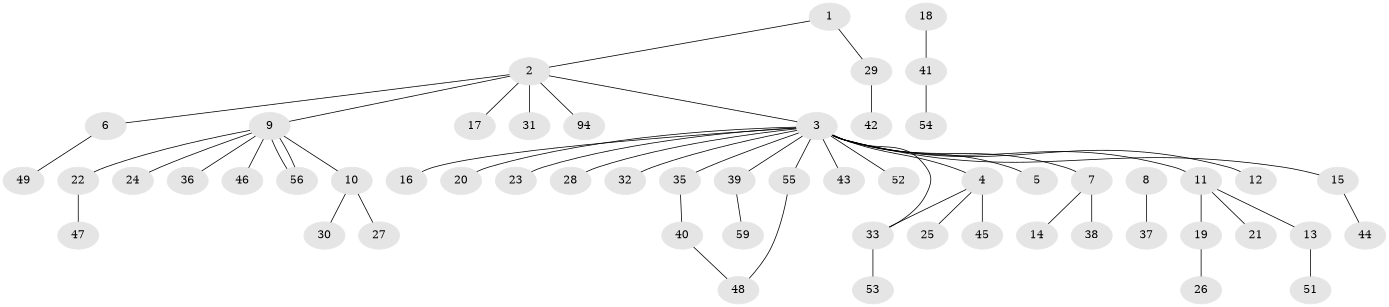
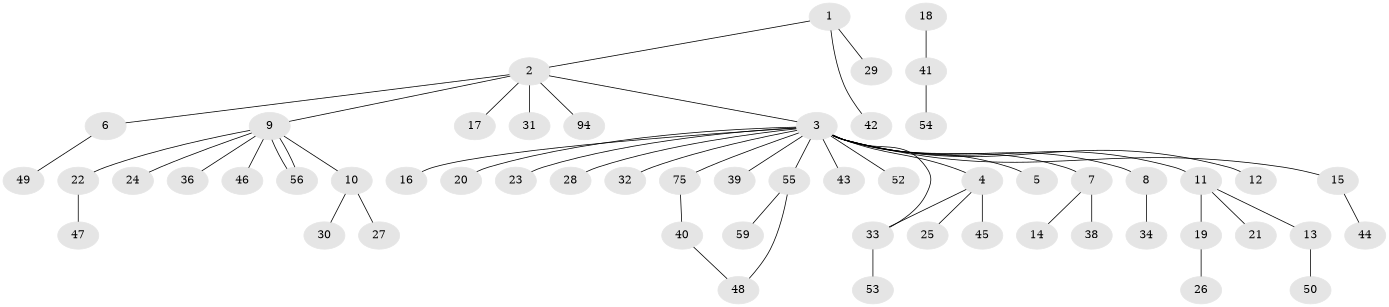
  graph {
    node [color=gray90 style=filled]
    1
    2
    29
    42
    3
    6
    9
    17
    31
    n10 [label=94]
    4
    5
    7
    8
    11
    12
    15
    16
    20
    23
    28
    32
    33
-   35
+   35 [label=75]
    39
    43
    52
    55
    49
    10
    22
    24
    36
    46
    56
    25
    45
    14
    38
-   37
+   37 [label=34]
    13
    19
    21
    44
    53
    40
    n47 [label=59]
    48
    27
    30
    18
    41
    47
-   51
+   51 [label=50]
    26
    54
    1 -- 2
    1 -- 29
-   29 -- 42
+   1 -- 42
    2 -- 3
    2 -- 6
    2 -- 9
    2 -- 17
    2 -- 31
    2 -- n10
    3 -- 4
    3 -- 5
    3 -- 7
+   3 -- 8
    3 -- 11
    3 -- 12
    3 -- 15
    3 -- 16
    3 -- 20
    3 -- 23
    3 -- 28
    3 -- 32
    3 -- 33
    3 -- 35
    3 -- 39
    3 -- 43
    3 -- 52
    3 -- 55
    6 -- 49
    9 -- 10
    9 -- 22
    9 -- 24
    9 -- 36
    9 -- 46
    9 -- 56
    9 -- 56
    4 -- 33
    4 -- 25
    4 -- 45
    7 -- 14
    7 -- 38
    8 -- 37
    11 -- 13
    11 -- 19
    11 -- 21
    15 -- 44
    33 -- 53
    35 -- 40
-   39 -- n47
+   55 -- n47
    55 -- 48
    10 -- 27
    10 -- 30
    22 -- 47
    13 -- 51
    19 -- 26
    40 -- 48
    18 -- 41
    41 -- 54
  }
